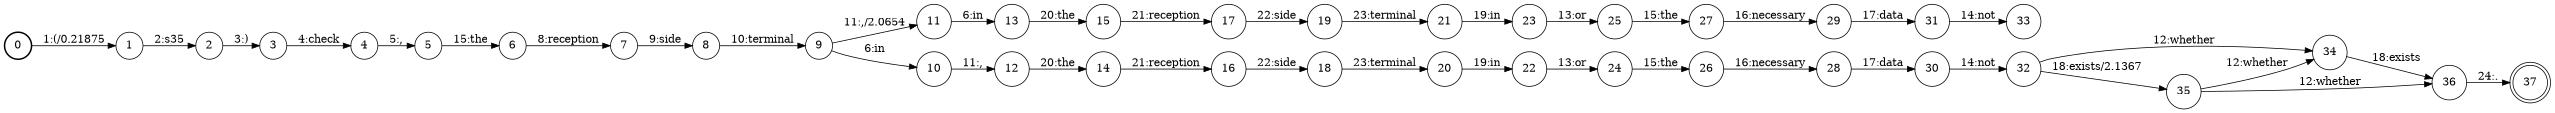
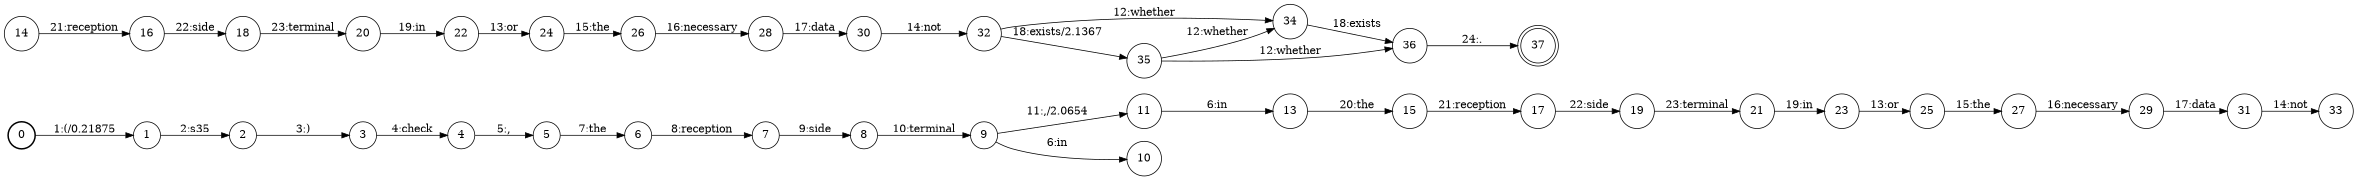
  digraph {
    nodesep=0.25
    rankdir=LR
    ranksep=0.4
    node [fontsize=14 shape=circle style=solid]
    edge [fontsize=14]
    n1 [label=0 style=bold]
    n2 [label=1]
    n3 [label=2]
    n4 [label=3]
    n5 [label=4]
    n6 [label=5]
    n7 [label=6]
    n8 [label=7]
    n9 [label=8]
    n10 [label=9]
    n11 [label=11]
    n12 [label=10]
    n13 [label=13]
-   n14 [label=12]
    n15 [label=15]
    n16 [label=14]
    n17 [label=16]
    n18 [label=17]
    n19 [label=18]
    n20 [label=19]
    n21 [label=20]
    n22 [label=21]
    n23 [label=22]
    n24 [label=23]
    n25 [label=24]
    n26 [label=25]
    n27 [label=26]
    n28 [label=27]
    n29 [label=28]
    n30 [label=29]
    n31 [label=30]
    n32 [label=31]
    n33 [label=32]
    n34 [label=33]
    n35 [label=34]
    n36 [label=35]
    n37 [label=36]
    n38 [label=37 shape=doublecircle]
    n1 -> n2 [label="1:(/0.21875"]
    n2 -> n3 [label="2:s35"]
    n3 -> n4 [label="3:)"]
    n4 -> n5 [label="4:check"]
    n5 -> n6 [label="5:,"]
-   n6 -> n7 [label="15:the"]
+   n6 -> n7 [label="7:the"]
    n7 -> n8 [label="8:reception"]
    n8 -> n9 [label="9:side"]
    n9 -> n10 [label="10:terminal"]
    n10 -> n11 [label="11:,/2.0654"]
    n10 -> n12 [label="6:in"]
    n11 -> n13 [label="6:in"]
-   n12 -> n14 [label="11:,"]
    n13 -> n15 [label="20:the"]
-   n14 -> n16 [label="20:the"]
    n15 -> n18 [label="21:reception"]
    n16 -> n17 [label="21:reception"]
    n17 -> n19 [label="22:side"]
    n18 -> n20 [label="22:side"]
    n19 -> n21 [label="23:terminal"]
    n20 -> n22 [label="23:terminal"]
    n21 -> n23 [label="19:in"]
    n22 -> n24 [label="19:in"]
    n23 -> n25 [label="13:or"]
    n24 -> n26 [label="13:or"]
    n25 -> n27 [label="15:the"]
    n26 -> n28 [label="15:the"]
    n27 -> n29 [label="16:necessary"]
    n28 -> n30 [label="16:necessary"]
    n29 -> n31 [label="17:data"]
    n30 -> n32 [label="17:data"]
    n31 -> n33 [label="14:not"]
    n32 -> n34 [label="14:not"]
    n33 -> n35 [label="12:whether"]
    n33 -> n36 [label="18:exists/2.1367"]
    n35 -> n37 [label="18:exists"]
    n36 -> n35 [label="12:whether"]
    n36 -> n37 [label="12:whether"]
    n37 -> n38 [label="24:."]
  }
